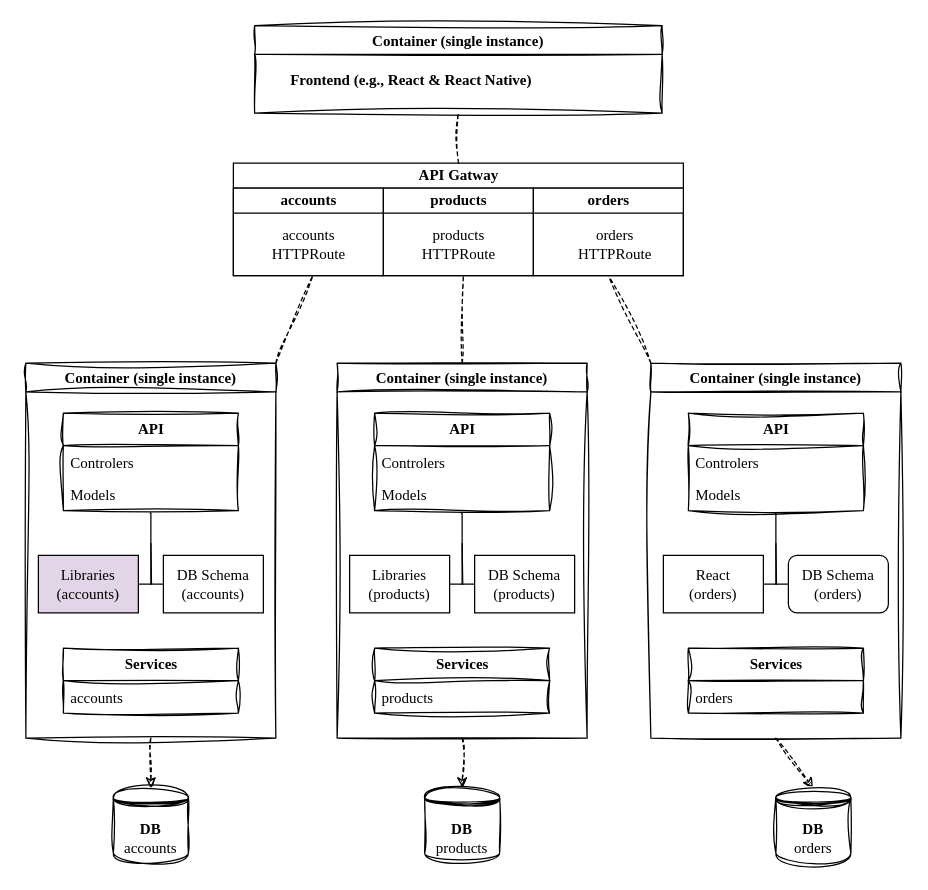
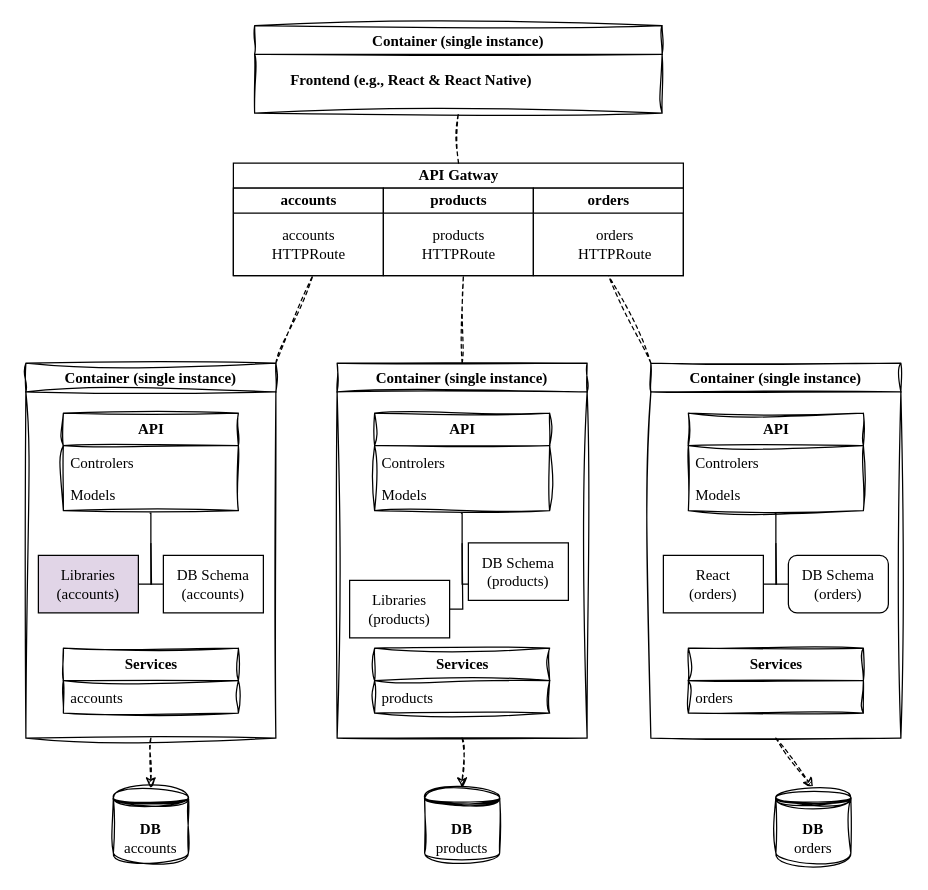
  <mxCell id="0" />
  <mxCell id="1" parent="0" />
  <mxCell id="2" value="Container (single instance)" style="swimlane;sketch=1;curveFitting=1;jiggle=2;fontFamily=Architects Daughter;startSize=23;fontSource=https%3A%2F%2Ffonts.googleapis.com%2Fcss%3Ffamily%3DArchitects%2BDaughter;" parent="1" vertex="1"><mxGeometry x="20" y="290" width="200" height="300" as="geometry" /></mxCell>
  <mxCell id="3" value="&lt;font data-font-src=&quot;https://fonts.googleapis.com/css?family=Architects+Daughter&quot; face=&quot;Architects Daughter&quot;&gt;&lt;b&gt;Services&lt;/b&gt;&lt;/font&gt;" style="swimlane;fontStyle=0;childLayout=stackLayout;horizontal=1;startSize=26;fillColor=none;horizontalStack=0;resizeParent=1;resizeParentMax=0;resizeLast=0;collapsible=1;marginBottom=0;html=1;sketch=1;curveFitting=1;jiggle=2;" parent="2" vertex="1"><mxGeometry x="30" y="228" width="140" height="52" as="geometry" /></mxCell>
  <mxCell id="4" value="&lt;font data-font-src=&quot;https://fonts.googleapis.com/css?family=Architects+Daughter&quot; face=&quot;Architects Daughter&quot;&gt;accounts&lt;/font&gt;" style="text;strokeColor=none;fillColor=none;align=left;verticalAlign=top;spacingLeft=4;spacingRight=4;overflow=hidden;rotatable=0;points=[[0,0.5],[1,0.5]];portConstraint=eastwest;whiteSpace=wrap;html=1;" parent="3" vertex="1"><mxGeometry y="26" width="140" height="26" as="geometry" /></mxCell>
  <mxCell id="5" value="&lt;font data-font-src=&quot;https://fonts.googleapis.com/css?family=Architects+Daughter&quot; face=&quot;Architects Daughter&quot;&gt;&lt;b&gt;API&lt;/b&gt;&lt;/font&gt;" style="swimlane;fontStyle=0;childLayout=stackLayout;horizontal=1;startSize=26;fillColor=none;horizontalStack=0;resizeParent=1;resizeParentMax=0;resizeLast=0;collapsible=1;marginBottom=0;html=1;sketch=1;curveFitting=1;jiggle=2;" parent="2" vertex="1"><mxGeometry x="30" y="40" width="140" height="78" as="geometry" /></mxCell>
  <mxCell id="6" value="&lt;font data-font-src=&quot;https://fonts.googleapis.com/css?family=Architects+Daughter&quot; face=&quot;Architects Daughter&quot;&gt;Controlers&lt;/font&gt;" style="text;strokeColor=none;fillColor=none;align=left;verticalAlign=top;spacingLeft=4;spacingRight=4;overflow=hidden;rotatable=0;points=[[0,0.5],[1,0.5]];portConstraint=eastwest;whiteSpace=wrap;html=1;" parent="5" vertex="1"><mxGeometry y="26" width="140" height="26" as="geometry" /></mxCell>
  <mxCell id="7" value="&lt;font data-font-src=&quot;https://fonts.googleapis.com/css?family=Architects+Daughter&quot; face=&quot;Architects Daughter&quot;&gt;Models&lt;/font&gt;" style="text;strokeColor=none;fillColor=none;align=left;verticalAlign=top;spacingLeft=4;spacingRight=4;overflow=hidden;rotatable=0;points=[[0,0.5],[1,0.5]];portConstraint=eastwest;whiteSpace=wrap;html=1;" parent="5" vertex="1"><mxGeometry y="52" width="140" height="26" as="geometry" /></mxCell>
  <mxCell id="8" value="" style="edgeStyle=orthogonalEdgeStyle;sourcePerimeterSpacing=0;targetPerimeterSpacing=0;startArrow=none;endArrow=none;rounded=0;targetPortConstraint=eastwest;sourcePortConstraint=northsouth;curved=0;rounded=0;" parent="2" target="10" edge="1"><mxGeometry relative="1" as="geometry"><mxPoint x="100" y="144" as="sourcePoint" /></mxGeometry></mxCell>
  <mxCell id="9" value="" style="edgeStyle=orthogonalEdgeStyle;sourcePerimeterSpacing=0;targetPerimeterSpacing=0;startArrow=none;endArrow=none;rounded=0;targetPortConstraint=eastwest;sourcePortConstraint=northsouth;curved=0;rounded=0;" parent="2" edge="1"><mxGeometry relative="1" as="geometry"><mxPoint x="100" y="120" as="sourcePoint" /><mxPoint x="110" y="176.8" as="targetPoint" /><Array as="points"><mxPoint x="99" y="120" /><mxPoint x="100" y="120" /><mxPoint x="100" y="177" /></Array></mxGeometry></mxCell>
  <mxCell id="10" value="&lt;font data-font-src=&quot;https://fonts.googleapis.com/css?family=Architects+Daughter&quot; face=&quot;Architects Daughter&quot;&gt;Libraries&lt;br&gt;(accounts)&lt;br&gt;&lt;/font&gt;" style="whiteSpace=wrap;html=1;align=center;verticalAlign=middle;treeFolding=1;treeMoving=1;fillColor=#e1d5e7;" parent="2" vertex="1"><mxGeometry x="10" y="153.8" width="80" height="46" as="geometry" /></mxCell>
  <mxCell id="11" value="&lt;font data-font-src=&quot;https://fonts.googleapis.com/css?family=Architects+Daughter&quot; face=&quot;Architects Daughter&quot;&gt;DB Schema&lt;br&gt;(accounts)&lt;br&gt;&lt;/font&gt;" style="whiteSpace=wrap;html=1;align=center;verticalAlign=middle;treeFolding=1;treeMoving=1;" parent="2" vertex="1"><mxGeometry x="110" y="153.8" width="80" height="46" as="geometry" /></mxCell>
  <mxCell id="12" style="rounded=1;orthogonalLoop=1;jettySize=auto;html=1;entryX=0.5;entryY=0;entryDx=0;entryDy=0;dashed=1;sketch=1;curveFitting=1;jiggle=2;exitX=0.5;exitY=1;exitDx=0;exitDy=0;" parent="1" source="2" target="13" edge="1"><mxGeometry relative="1" as="geometry" /></mxCell>
  <mxCell id="13" value="&lt;font data-font-src=&quot;https://fonts.googleapis.com/css?family=Architects+Daughter&quot; face=&quot;Architects Daughter&quot;&gt;&lt;b&gt;DB&lt;/b&gt;&lt;br&gt;accounts&lt;br&gt;&lt;/font&gt;" style="shape=datastore;whiteSpace=wrap;html=1;sketch=1;curveFitting=1;jiggle=2;" parent="1" vertex="1"><mxGeometry x="90" y="630" width="60" height="60" as="geometry" /></mxCell>
  <mxCell id="14" value="Container (single instance)" style="swimlane;sketch=1;curveFitting=1;jiggle=2;fontFamily=Architects Daughter;startSize=23;fontSource=https%3A%2F%2Ffonts.googleapis.com%2Fcss%3Ffamily%3DArchitects%2BDaughter;" parent="1" vertex="1"><mxGeometry x="269" y="290" width="200" height="300" as="geometry" /></mxCell>
  <mxCell id="15" value="&lt;font data-font-src=&quot;https://fonts.googleapis.com/css?family=Architects+Daughter&quot; face=&quot;Architects Daughter&quot;&gt;&lt;b&gt;Services&lt;/b&gt;&lt;/font&gt;" style="swimlane;fontStyle=0;childLayout=stackLayout;horizontal=1;startSize=26;fillColor=none;horizontalStack=0;resizeParent=1;resizeParentMax=0;resizeLast=0;collapsible=1;marginBottom=0;html=1;sketch=1;curveFitting=1;jiggle=2;" parent="14" vertex="1"><mxGeometry x="30" y="228" width="140" height="52" as="geometry" /></mxCell>
  <mxCell id="16" value="&lt;font data-font-src=&quot;https://fonts.googleapis.com/css?family=Architects+Daughter&quot; face=&quot;Architects Daughter&quot;&gt;products&lt;/font&gt;" style="text;strokeColor=none;fillColor=none;align=left;verticalAlign=top;spacingLeft=4;spacingRight=4;overflow=hidden;rotatable=0;points=[[0,0.5],[1,0.5]];portConstraint=eastwest;whiteSpace=wrap;html=1;" parent="15" vertex="1"><mxGeometry y="26" width="140" height="26" as="geometry" /></mxCell>
  <mxCell id="17" value="&lt;font data-font-src=&quot;https://fonts.googleapis.com/css?family=Architects+Daughter&quot; face=&quot;Architects Daughter&quot;&gt;&lt;b&gt;API&lt;/b&gt;&lt;/font&gt;" style="swimlane;fontStyle=0;childLayout=stackLayout;horizontal=1;startSize=26;fillColor=none;horizontalStack=0;resizeParent=1;resizeParentMax=0;resizeLast=0;collapsible=1;marginBottom=0;html=1;sketch=1;curveFitting=1;jiggle=2;" parent="14" vertex="1"><mxGeometry x="30" y="40" width="140" height="78" as="geometry" /></mxCell>
  <mxCell id="18" value="&lt;font data-font-src=&quot;https://fonts.googleapis.com/css?family=Architects+Daughter&quot; face=&quot;Architects Daughter&quot;&gt;Controlers&lt;/font&gt;" style="text;strokeColor=none;fillColor=none;align=left;verticalAlign=top;spacingLeft=4;spacingRight=4;overflow=hidden;rotatable=0;points=[[0,0.5],[1,0.5]];portConstraint=eastwest;whiteSpace=wrap;html=1;" parent="17" vertex="1"><mxGeometry y="26" width="140" height="26" as="geometry" /></mxCell>
  <mxCell id="19" value="&lt;font data-font-src=&quot;https://fonts.googleapis.com/css?family=Architects+Daughter&quot; face=&quot;Architects Daughter&quot;&gt;Models&lt;/font&gt;" style="text;strokeColor=none;fillColor=none;align=left;verticalAlign=top;spacingLeft=4;spacingRight=4;overflow=hidden;rotatable=0;points=[[0,0.5],[1,0.5]];portConstraint=eastwest;whiteSpace=wrap;html=1;" parent="17" vertex="1"><mxGeometry y="52" width="140" height="26" as="geometry" /></mxCell>
  <mxCell id="20" value="" style="edgeStyle=orthogonalEdgeStyle;sourcePerimeterSpacing=0;targetPerimeterSpacing=0;startArrow=none;endArrow=none;rounded=0;targetPortConstraint=eastwest;sourcePortConstraint=northsouth;curved=0;rounded=0;" parent="14" target="22" edge="1"><mxGeometry relative="1" as="geometry"><mxPoint x="100" y="144" as="sourcePoint" /></mxGeometry></mxCell>
  <mxCell id="21" value="" style="edgeStyle=orthogonalEdgeStyle;sourcePerimeterSpacing=0;targetPerimeterSpacing=0;startArrow=none;endArrow=none;rounded=0;targetPortConstraint=eastwest;sourcePortConstraint=northsouth;curved=0;rounded=0;" parent="14" edge="1"><mxGeometry relative="1" as="geometry"><mxPoint x="100" y="120" as="sourcePoint" /><mxPoint x="110" y="176.8" as="targetPoint" /><Array as="points"><mxPoint x="99" y="120" /><mxPoint x="100" y="120" /><mxPoint x="100" y="177" /></Array></mxGeometry></mxCell>
- <mxCell id="22" value="&lt;font data-font-src=&quot;https://fonts.googleapis.com/css?family=Architects+Daughter&quot; face=&quot;Architects Daughter&quot;&gt;Libraries&lt;br&gt;(products)&lt;/font&gt;&lt;font face=&quot;Architects Daughter&quot;&gt;&lt;br&gt;&lt;/font&gt;" style="whiteSpace=wrap;html=1;align=center;verticalAlign=middle;treeFolding=1;treeMoving=1;" parent="14" vertex="1"><mxGeometry x="10" y="153.8" width="80" height="46" as="geometry" /></mxCell>
- <mxCell id="23" value="&lt;font data-font-src=&quot;https://fonts.googleapis.com/css?family=Architects+Daughter&quot; face=&quot;Architects Daughter&quot;&gt;DB Schema&lt;br&gt;(products)&lt;br&gt;&lt;/font&gt;" style="whiteSpace=wrap;html=1;align=center;verticalAlign=middle;treeFolding=1;treeMoving=1;" parent="14" vertex="1"><mxGeometry x="110" y="153.8" width="80" height="46" as="geometry" /></mxCell>
+ <mxCell id="22" value="&lt;font data-font-src=&quot;https://fonts.googleapis.com/css?family=Architects+Daughter&quot; face=&quot;Architects Daughter&quot;&gt;Libraries&lt;br&gt;(products)&lt;/font&gt;&lt;font face=&quot;Architects Daughter&quot;&gt;&lt;br&gt;&lt;/font&gt;" style="whiteSpace=wrap;html=1;align=center;verticalAlign=middle;treeFolding=1;treeMoving=1;" parent="14" vertex="1"><mxGeometry x="10" y="173.8" width="80" height="46" as="geometry" /></mxCell>
+ <mxCell id="23" value="&lt;font data-font-src=&quot;https://fonts.googleapis.com/css?family=Architects+Daughter&quot; face=&quot;Architects Daughter&quot;&gt;DB Schema&lt;br&gt;(products)&lt;br&gt;&lt;/font&gt;" style="whiteSpace=wrap;html=1;align=center;verticalAlign=middle;treeFolding=1;treeMoving=1;" parent="14" vertex="1"><mxGeometry x="105" y="143.8" width="80" height="46" as="geometry" /></mxCell>
  <mxCell id="24" style="rounded=1;orthogonalLoop=1;jettySize=auto;html=1;entryX=0.5;entryY=0;entryDx=0;entryDy=0;dashed=1;sketch=1;curveFitting=1;jiggle=2;exitX=0.5;exitY=1;exitDx=0;exitDy=0;" parent="1" source="14" target="25" edge="1"><mxGeometry relative="1" as="geometry" /></mxCell>
  <mxCell id="25" value="&lt;font data-font-src=&quot;https://fonts.googleapis.com/css?family=Architects+Daughter&quot; face=&quot;Architects Daughter&quot;&gt;&lt;b&gt;DB&lt;/b&gt;&lt;br&gt;products&lt;br&gt;&lt;/font&gt;" style="shape=datastore;whiteSpace=wrap;html=1;sketch=1;curveFitting=1;jiggle=2;" parent="1" vertex="1"><mxGeometry x="339" y="630" width="60" height="60" as="geometry" /></mxCell>
  <mxCell id="26" value="Container (single instance)" style="swimlane;sketch=1;curveFitting=1;jiggle=2;fontFamily=Architects Daughter;startSize=23;fontSource=https%3A%2F%2Ffonts.googleapis.com%2Fcss%3Ffamily%3DArchitects%2BDaughter;" parent="1" vertex="1"><mxGeometry x="520" y="290" width="200" height="300" as="geometry" /></mxCell>
  <mxCell id="27" value="&lt;font data-font-src=&quot;https://fonts.googleapis.com/css?family=Architects+Daughter&quot; face=&quot;Architects Daughter&quot;&gt;&lt;b&gt;Services&lt;/b&gt;&lt;/font&gt;" style="swimlane;fontStyle=0;childLayout=stackLayout;horizontal=1;startSize=26;fillColor=none;horizontalStack=0;resizeParent=1;resizeParentMax=0;resizeLast=0;collapsible=1;marginBottom=0;html=1;sketch=1;curveFitting=1;jiggle=2;" parent="26" vertex="1"><mxGeometry x="30" y="228" width="140" height="52" as="geometry" /></mxCell>
  <mxCell id="28" value="&lt;font data-font-src=&quot;https://fonts.googleapis.com/css?family=Architects+Daughter&quot; face=&quot;Architects Daughter&quot;&gt;orders&lt;/font&gt;" style="text;strokeColor=none;fillColor=none;align=left;verticalAlign=top;spacingLeft=4;spacingRight=4;overflow=hidden;rotatable=0;points=[[0,0.5],[1,0.5]];portConstraint=eastwest;whiteSpace=wrap;html=1;" parent="27" vertex="1"><mxGeometry y="26" width="140" height="26" as="geometry" /></mxCell>
  <mxCell id="29" value="&lt;font data-font-src=&quot;https://fonts.googleapis.com/css?family=Architects+Daughter&quot; face=&quot;Architects Daughter&quot;&gt;&lt;b&gt;API&lt;/b&gt;&lt;/font&gt;" style="swimlane;fontStyle=0;childLayout=stackLayout;horizontal=1;startSize=26;fillColor=none;horizontalStack=0;resizeParent=1;resizeParentMax=0;resizeLast=0;collapsible=1;marginBottom=0;html=1;sketch=1;curveFitting=1;jiggle=2;" parent="26" vertex="1"><mxGeometry x="30" y="40" width="140" height="78" as="geometry" /></mxCell>
  <mxCell id="30" value="&lt;font data-font-src=&quot;https://fonts.googleapis.com/css?family=Architects+Daughter&quot; face=&quot;Architects Daughter&quot;&gt;Controlers&lt;/font&gt;" style="text;strokeColor=none;fillColor=none;align=left;verticalAlign=top;spacingLeft=4;spacingRight=4;overflow=hidden;rotatable=0;points=[[0,0.5],[1,0.5]];portConstraint=eastwest;whiteSpace=wrap;html=1;" parent="29" vertex="1"><mxGeometry y="26" width="140" height="26" as="geometry" /></mxCell>
  <mxCell id="31" value="&lt;font face=&quot;Architects Daughter&quot;&gt;Models&lt;/font&gt;" style="text;strokeColor=none;fillColor=none;align=left;verticalAlign=top;spacingLeft=4;spacingRight=4;overflow=hidden;rotatable=0;points=[[0,0.5],[1,0.5]];portConstraint=eastwest;whiteSpace=wrap;html=1;" parent="29" vertex="1"><mxGeometry y="52" width="140" height="26" as="geometry" /></mxCell>
  <mxCell id="32" value="" style="edgeStyle=orthogonalEdgeStyle;sourcePerimeterSpacing=0;targetPerimeterSpacing=0;startArrow=none;endArrow=none;rounded=0;targetPortConstraint=eastwest;sourcePortConstraint=northsouth;curved=0;rounded=0;" parent="26" target="34" edge="1"><mxGeometry relative="1" as="geometry"><mxPoint x="100" y="144" as="sourcePoint" /></mxGeometry></mxCell>
  <mxCell id="33" value="" style="edgeStyle=orthogonalEdgeStyle;sourcePerimeterSpacing=0;targetPerimeterSpacing=0;startArrow=none;endArrow=none;rounded=0;targetPortConstraint=eastwest;sourcePortConstraint=northsouth;curved=0;rounded=0;" parent="26" edge="1"><mxGeometry relative="1" as="geometry"><mxPoint x="100" y="120" as="sourcePoint" /><mxPoint x="110" y="176.8" as="targetPoint" /><Array as="points"><mxPoint x="99" y="120" /><mxPoint x="100" y="120" /><mxPoint x="100" y="177" /></Array></mxGeometry></mxCell>
  <mxCell id="34" value="&lt;font data-font-src=&quot;https://fonts.googleapis.com/css?family=Architects+Daughter&quot; face=&quot;Architects Daughter&quot;&gt;React&lt;br&gt;(orders)&lt;br&gt;&lt;/font&gt;" style="whiteSpace=wrap;html=1;align=center;verticalAlign=middle;treeFolding=1;treeMoving=1;" parent="26" vertex="1"><mxGeometry x="10" y="153.8" width="80" height="46" as="geometry" /></mxCell>
  <mxCell id="35" value="&lt;font data-font-src=&quot;https://fonts.googleapis.com/css?family=Architects+Daughter&quot; face=&quot;Architects Daughter&quot;&gt;DB Schema&lt;br&gt;(orders)&lt;br&gt;&lt;/font&gt;" style="whiteSpace=wrap;html=1;align=center;verticalAlign=middle;treeFolding=1;treeMoving=1;rounded=1;" parent="26" vertex="1"><mxGeometry x="110" y="153.8" width="80" height="46" as="geometry" /></mxCell>
  <mxCell id="36" style="rounded=1;orthogonalLoop=1;jettySize=auto;html=1;entryX=0.5;entryY=0;entryDx=0;entryDy=0;dashed=1;sketch=1;curveFitting=1;jiggle=2;exitX=0.5;exitY=1;exitDx=0;exitDy=0;" parent="1" source="26" target="37" edge="1"><mxGeometry relative="1" as="geometry" /></mxCell>
  <mxCell id="37" value="&lt;font face=&quot;Architects Daughter&quot;&gt;&lt;b&gt;DB&lt;/b&gt;&lt;br&gt;orders&lt;br&gt;&lt;/font&gt;" style="shape=datastore;whiteSpace=wrap;html=1;sketch=1;curveFitting=1;jiggle=2;" parent="1" vertex="1"><mxGeometry x="620" y="630" width="60" height="60" as="geometry" /></mxCell>
  <mxCell id="38" value="Container (single instance)" style="swimlane;sketch=1;hachureGap=4;jiggle=2;curveFitting=1;fontFamily=Architects Daughter;fontSource=https%3A%2F%2Ffonts.googleapis.com%2Fcss%3Ffamily%3DArchitects%2BDaughter;fontSize=12;startSize=23;" parent="1" vertex="1"><mxGeometry x="203" y="20" width="326" height="70" as="geometry" /></mxCell>
  <mxCell id="39" value="&lt;font style=&quot;font-size: 12px;&quot;&gt;&lt;b&gt;Frontend (e.g., React &amp;amp; React Native)&lt;/b&gt;&lt;/font&gt;" style="text;html=1;align=center;verticalAlign=middle;resizable=0;points=[];autosize=1;strokeColor=none;fillColor=none;fontSize=20;fontFamily=Architects Daughter;" parent="38" vertex="1"><mxGeometry x="10" y="20" width="230" height="40" as="geometry" /></mxCell>
  <mxCell id="40" value="" style="endArrow=none;dashed=1;html=1;rounded=0;sketch=1;hachureGap=4;jiggle=2;curveFitting=1;fontFamily=Architects Daughter;fontSource=https%3A%2F%2Ffonts.googleapis.com%2Fcss%3Ffamily%3DArchitects%2BDaughter;fontSize=16;exitX=1;exitY=0;exitDx=0;exitDy=0;entryX=0.544;entryY=1.1;entryDx=0;entryDy=0;entryPerimeter=0;" parent="1" source="2" target="45" edge="1"><mxGeometry width="50" height="50" relative="1" as="geometry"><mxPoint x="380" y="410" as="sourcePoint" /><mxPoint x="430" y="360" as="targetPoint" /></mxGeometry></mxCell>
  <mxCell id="41" value="" style="endArrow=none;dashed=1;html=1;rounded=0;sketch=1;hachureGap=4;jiggle=2;curveFitting=1;fontFamily=Architects Daughter;fontSource=https%3A%2F%2Ffonts.googleapis.com%2Fcss%3Ffamily%3DArchitects%2BDaughter;fontSize=16;exitX=0.5;exitY=0;exitDx=0;exitDy=0;" parent="1" source="14" edge="1"><mxGeometry width="50" height="50" relative="1" as="geometry"><mxPoint x="380" y="410" as="sourcePoint" /><mxPoint x="370" y="220" as="targetPoint" /></mxGeometry></mxCell>
  <mxCell id="42" value="" style="endArrow=none;dashed=1;html=1;rounded=0;sketch=1;hachureGap=4;jiggle=2;curveFitting=1;fontFamily=Architects Daughter;fontSource=https%3A%2F%2Ffonts.googleapis.com%2Fcss%3Ffamily%3DArchitects%2BDaughter;fontSize=16;exitX=0;exitY=0;exitDx=0;exitDy=0;entryX=0.5;entryY=1;entryDx=0;entryDy=0;" parent="1" source="26" target="48" edge="1"><mxGeometry width="50" height="50" relative="1" as="geometry"><mxPoint x="380" y="410" as="sourcePoint" /><mxPoint x="370" y="150" as="targetPoint" /></mxGeometry></mxCell>
  <mxCell id="43" value="&lt;font data-font-src=&quot;https://fonts.googleapis.com/css?family=Architects+Daughter&quot; face=&quot;Architects Daughter&quot;&gt;API Gatway&lt;/font&gt;" style="swimlane;childLayout=stackLayout;resizeParent=1;resizeParentMax=0;startSize=20;html=1;" parent="1" vertex="1"><mxGeometry x="186" y="130" width="360" height="90" as="geometry" /></mxCell>
  <mxCell id="44" value="&lt;font data-font-src=&quot;https://fonts.googleapis.com/css?family=Architects+Daughter&quot; face=&quot;Architects Daughter&quot;&gt;accounts&lt;/font&gt;" style="swimlane;startSize=20;html=1;" parent="43" vertex="1"><mxGeometry y="20" width="120" height="70" as="geometry" /></mxCell>
  <mxCell id="45" value="&lt;font data-font-src=&quot;https://fonts.googleapis.com/css?family=Architects+Daughter&quot; face=&quot;Architects Daughter&quot;&gt;accounts&lt;br&gt;HTTPRoute&lt;/font&gt;" style="text;html=1;align=center;verticalAlign=middle;resizable=0;points=[];autosize=1;strokeColor=none;fillColor=none;" parent="44" vertex="1"><mxGeometry x="15" y="25" width="90" height="40" as="geometry" /></mxCell>
  <mxCell id="46" value="&lt;font data-font-src=&quot;https://fonts.googleapis.com/css?family=Architects+Daughter&quot; face=&quot;Architects Daughter&quot;&gt;products&lt;/font&gt;" style="swimlane;startSize=20;html=1;" parent="43" vertex="1"><mxGeometry x="120" y="20" width="120" height="70" as="geometry" /></mxCell>
  <mxCell id="47" value="&lt;font data-font-src=&quot;https://fonts.googleapis.com/css?family=Architects+Daughter&quot; face=&quot;Architects Daughter&quot;&gt;products&lt;br&gt;HTTPRoute&lt;/font&gt;" style="text;html=1;align=center;verticalAlign=middle;resizable=0;points=[];autosize=1;strokeColor=none;fillColor=none;" parent="46" vertex="1"><mxGeometry x="15" y="25" width="90" height="40" as="geometry" /></mxCell>
  <mxCell id="48" value="&lt;font data-font-src=&quot;https://fonts.googleapis.com/css?family=Architects+Daughter&quot; face=&quot;Architects Daughter&quot;&gt;orders&lt;/font&gt;" style="swimlane;startSize=20;html=1;" parent="43" vertex="1"><mxGeometry x="240" y="20" width="120" height="70" as="geometry" /></mxCell>
  <mxCell id="49" value="&lt;font face=&quot;Architects Daughter&quot;&gt;orders&lt;br style=&quot;border-color: var(--border-color);&quot;&gt;HTTPRoute&lt;/font&gt;" style="text;html=1;align=center;verticalAlign=middle;resizable=0;points=[];autosize=1;strokeColor=none;fillColor=none;" parent="48" vertex="1"><mxGeometry x="20" y="25" width="90" height="40" as="geometry" /></mxCell>
  <mxCell id="50" value="" style="endArrow=none;dashed=1;html=1;rounded=0;sketch=1;hachureGap=4;jiggle=2;curveFitting=1;fontFamily=Architects Daughter;fontSource=https%3A%2F%2Ffonts.googleapis.com%2Fcss%3Ffamily%3DArchitects%2BDaughter;fontSize=16;" parent="1" edge="1"><mxGeometry width="50" height="50" relative="1" as="geometry"><mxPoint x="366.118" y="130" as="sourcePoint" /><mxPoint x="366" y="90" as="targetPoint" /></mxGeometry></mxCell>
